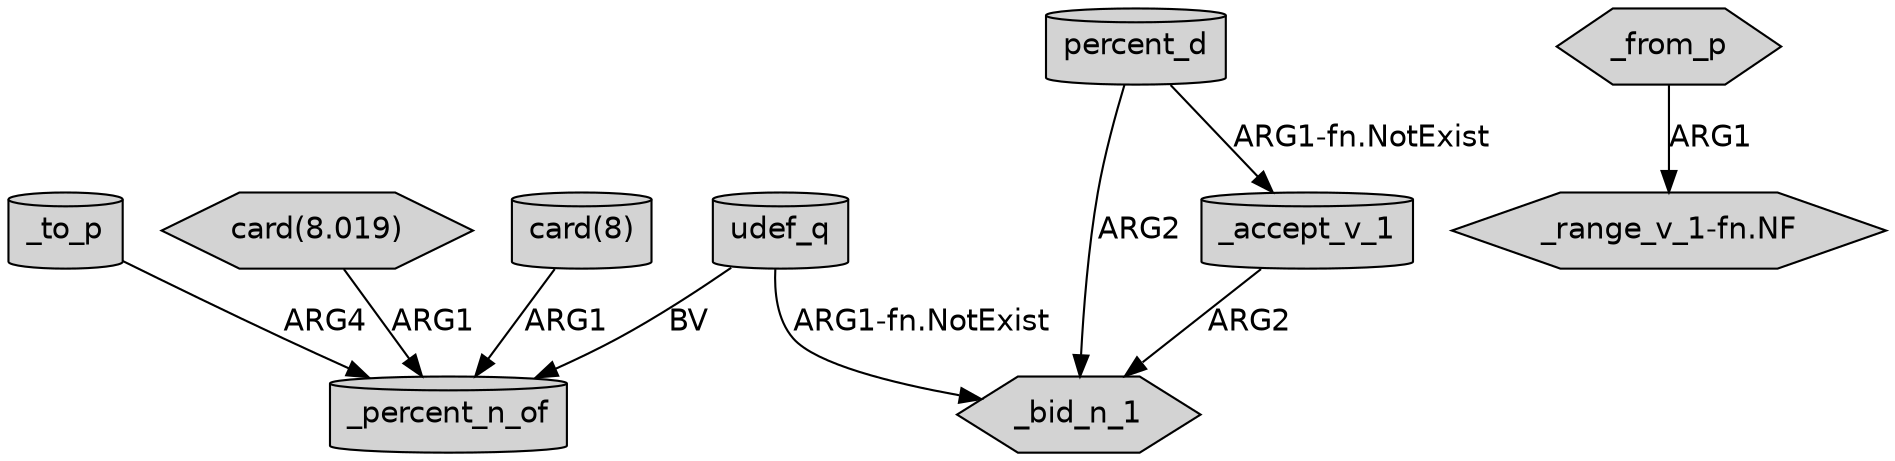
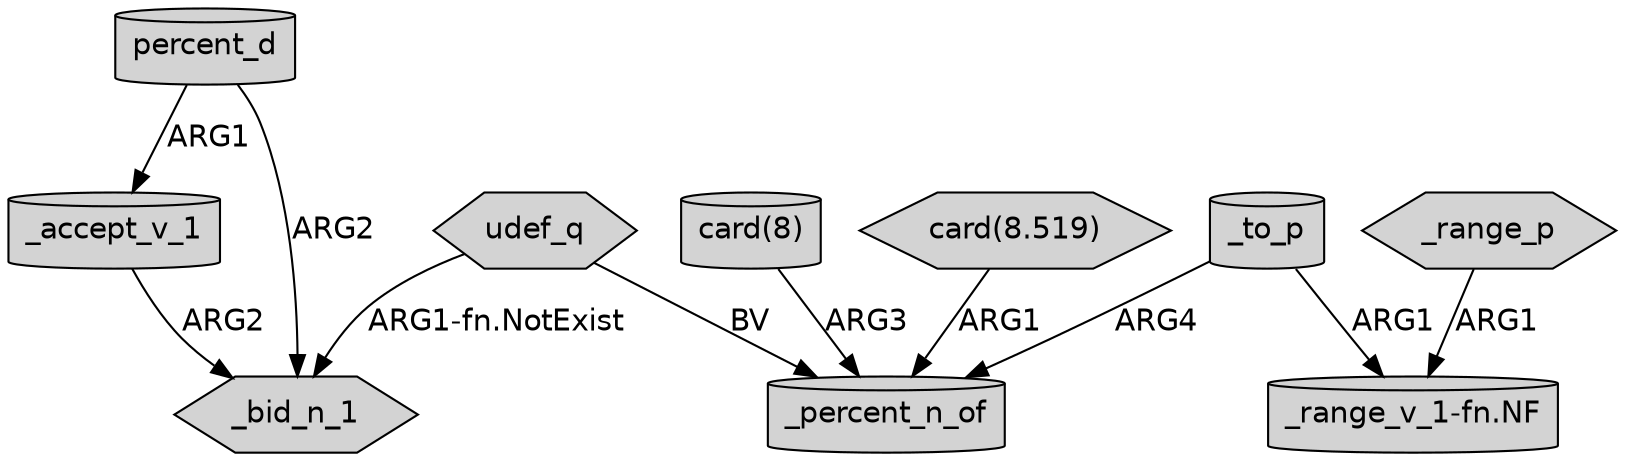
  digraph {
    fontname="DejaVu Sans"
    node [fontname="DejaVu Sans" shape=cylinder style=filled]
    edge [fontname="DejaVu Sans"]
    _bid_n_1 [shape=hexagon]
-   udef_q
+   udef_q [shape=hexagon]
    _percent_n_of
    "card(8)"
-   _from_p [shape=hexagon]
-   "_range_v_1-fn.NF" [shape=hexagon]
+   _from_p [shape=hexagon label=_range_p]
+   "_range_v_1-fn.NF"
    n7 [label=percent_d]
    _accept_v_1
    _to_p
-   "card(8.019)" [shape=hexagon]
+   "card(8.019)" [shape=hexagon label="card(8.519)"]
    udef_q -> _bid_n_1 [label="ARG1-fn.NotExist"]
    udef_q -> _percent_n_of [label=BV]
-   "card(8)" -> _percent_n_of [label=ARG1]
+   "card(8)" -> _percent_n_of [label=ARG3]
    _from_p -> "_range_v_1-fn.NF" [label=ARG1]
    n7 -> _bid_n_1 [label=ARG2]
-   n7 -> _accept_v_1 [label="ARG1-fn.NotExist"]
+   n7 -> _accept_v_1 [label=ARG1]
    _accept_v_1 -> _bid_n_1 [label=ARG2]
    _to_p -> _percent_n_of [label=ARG4]
+   _to_p -> "_range_v_1-fn.NF" [label=ARG1]
    "card(8.019)" -> _percent_n_of [label=ARG1]
  }
